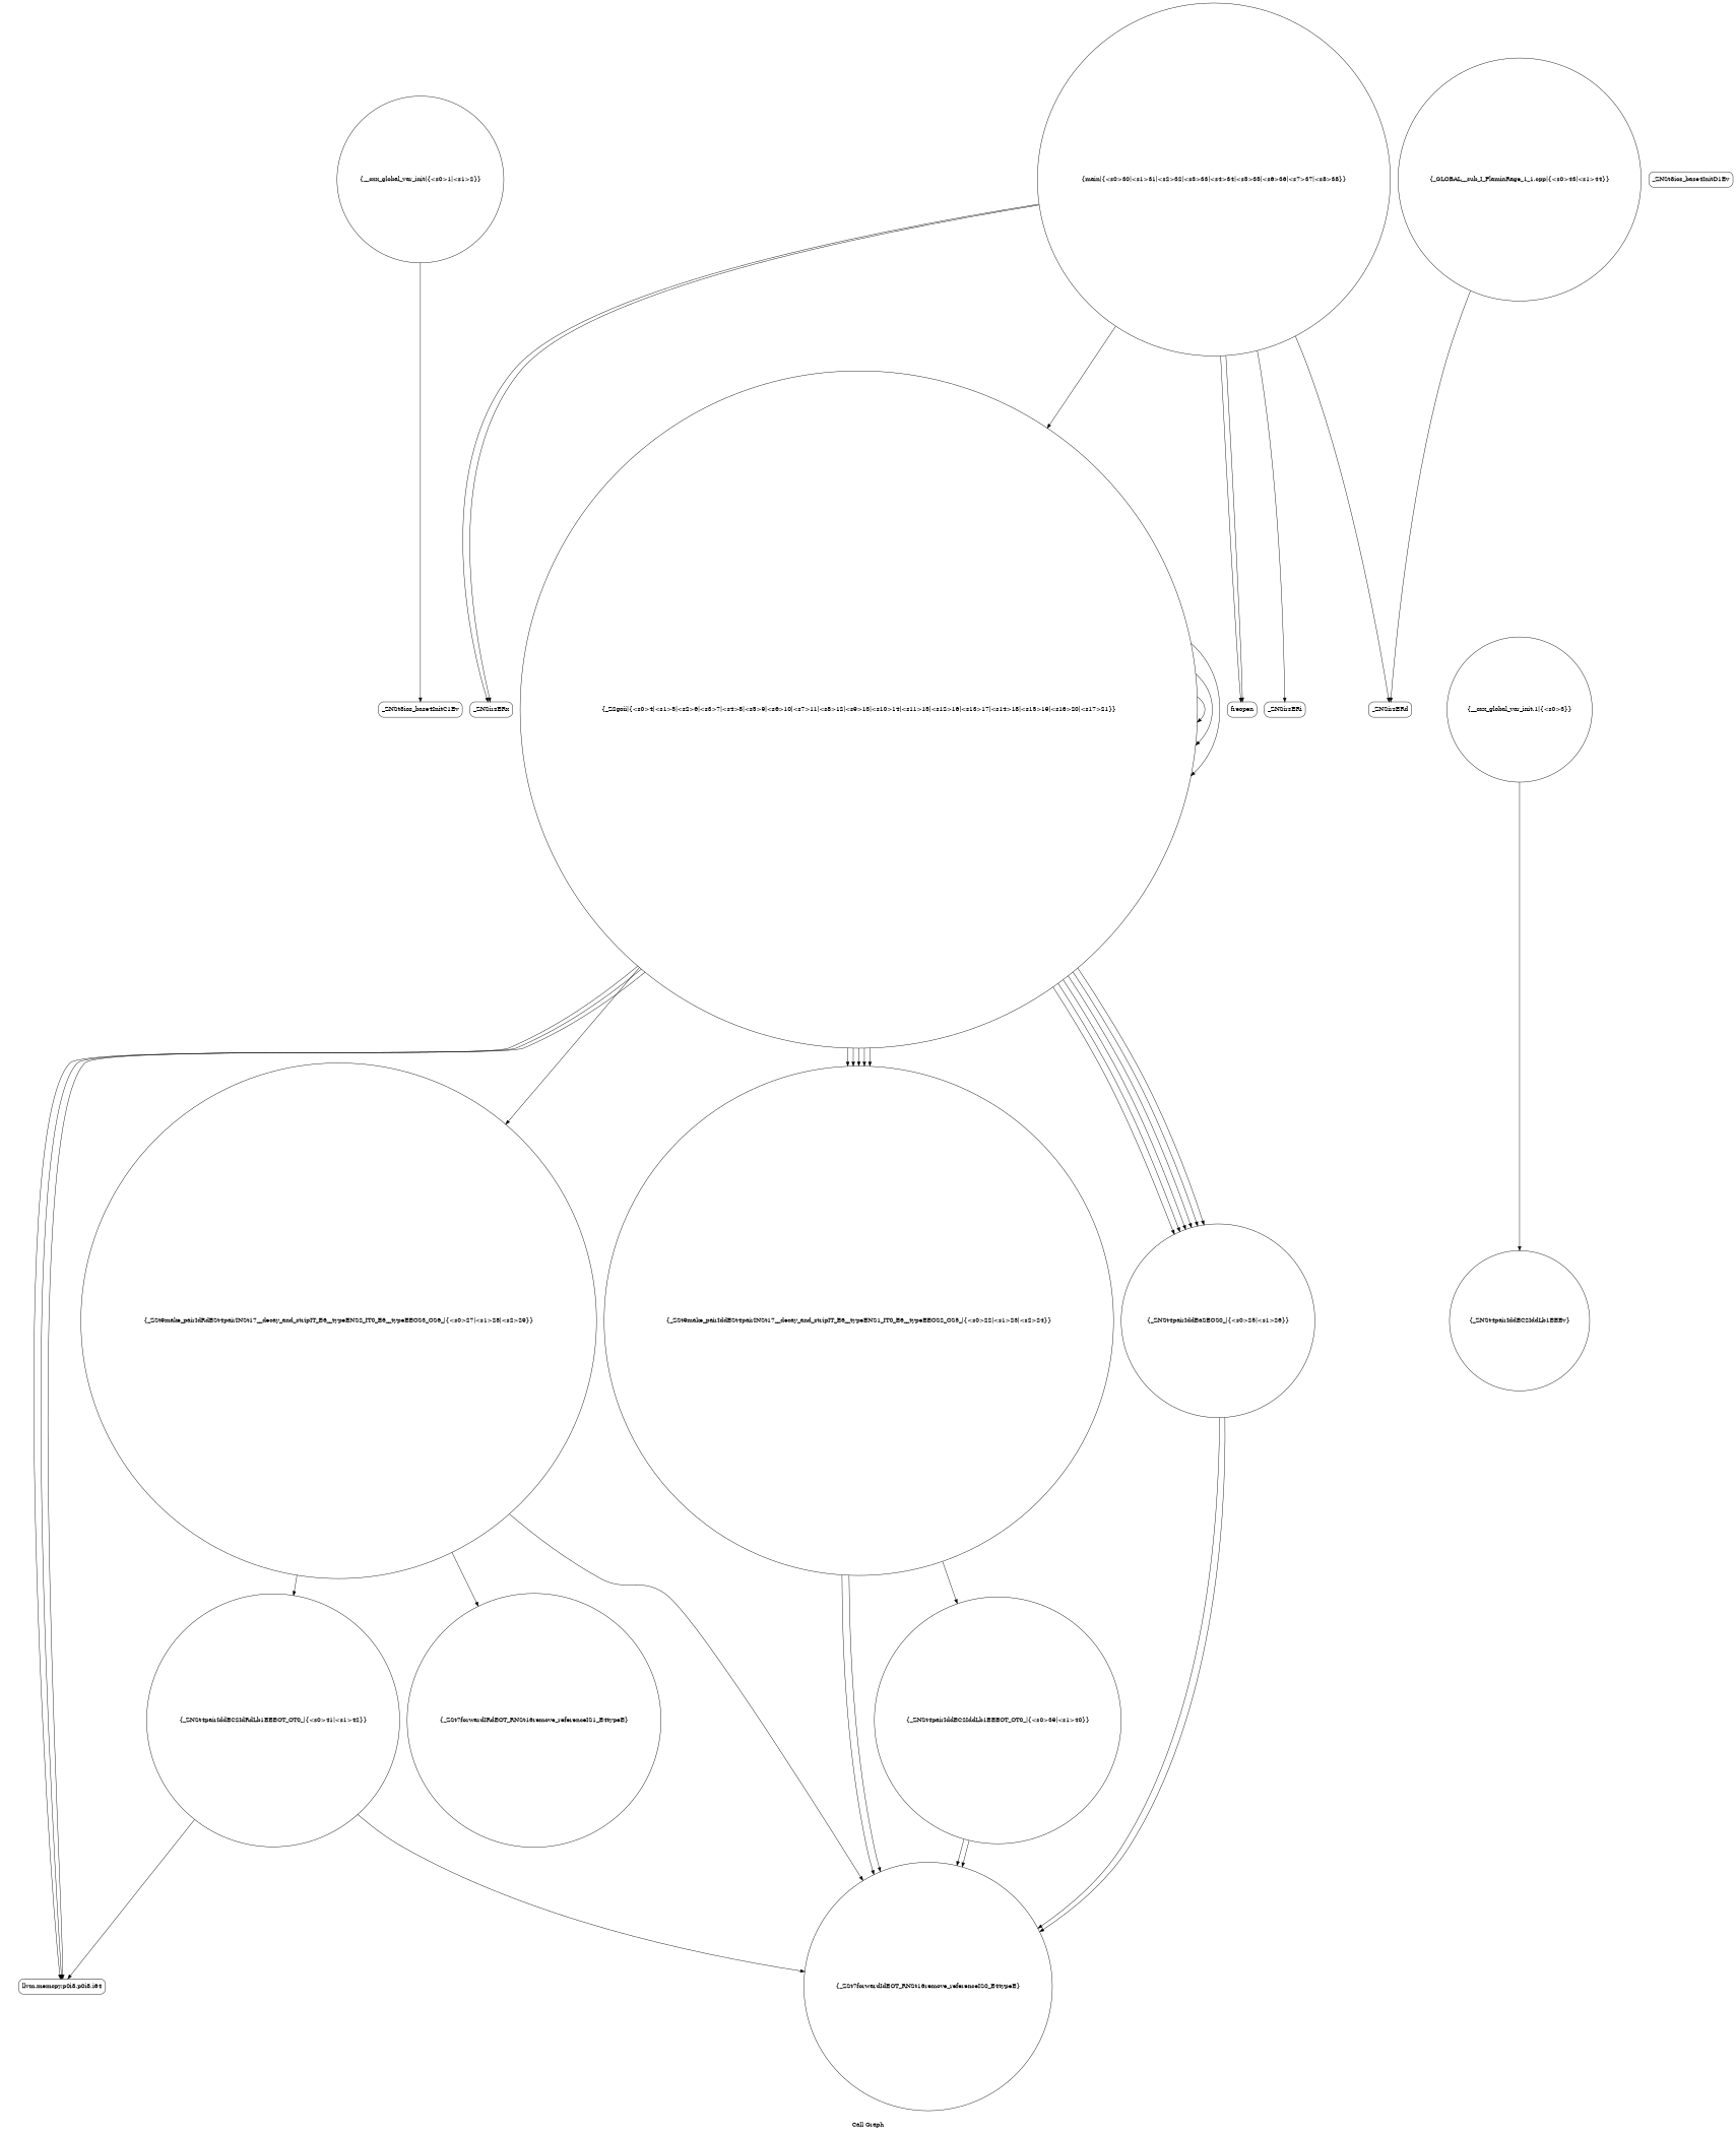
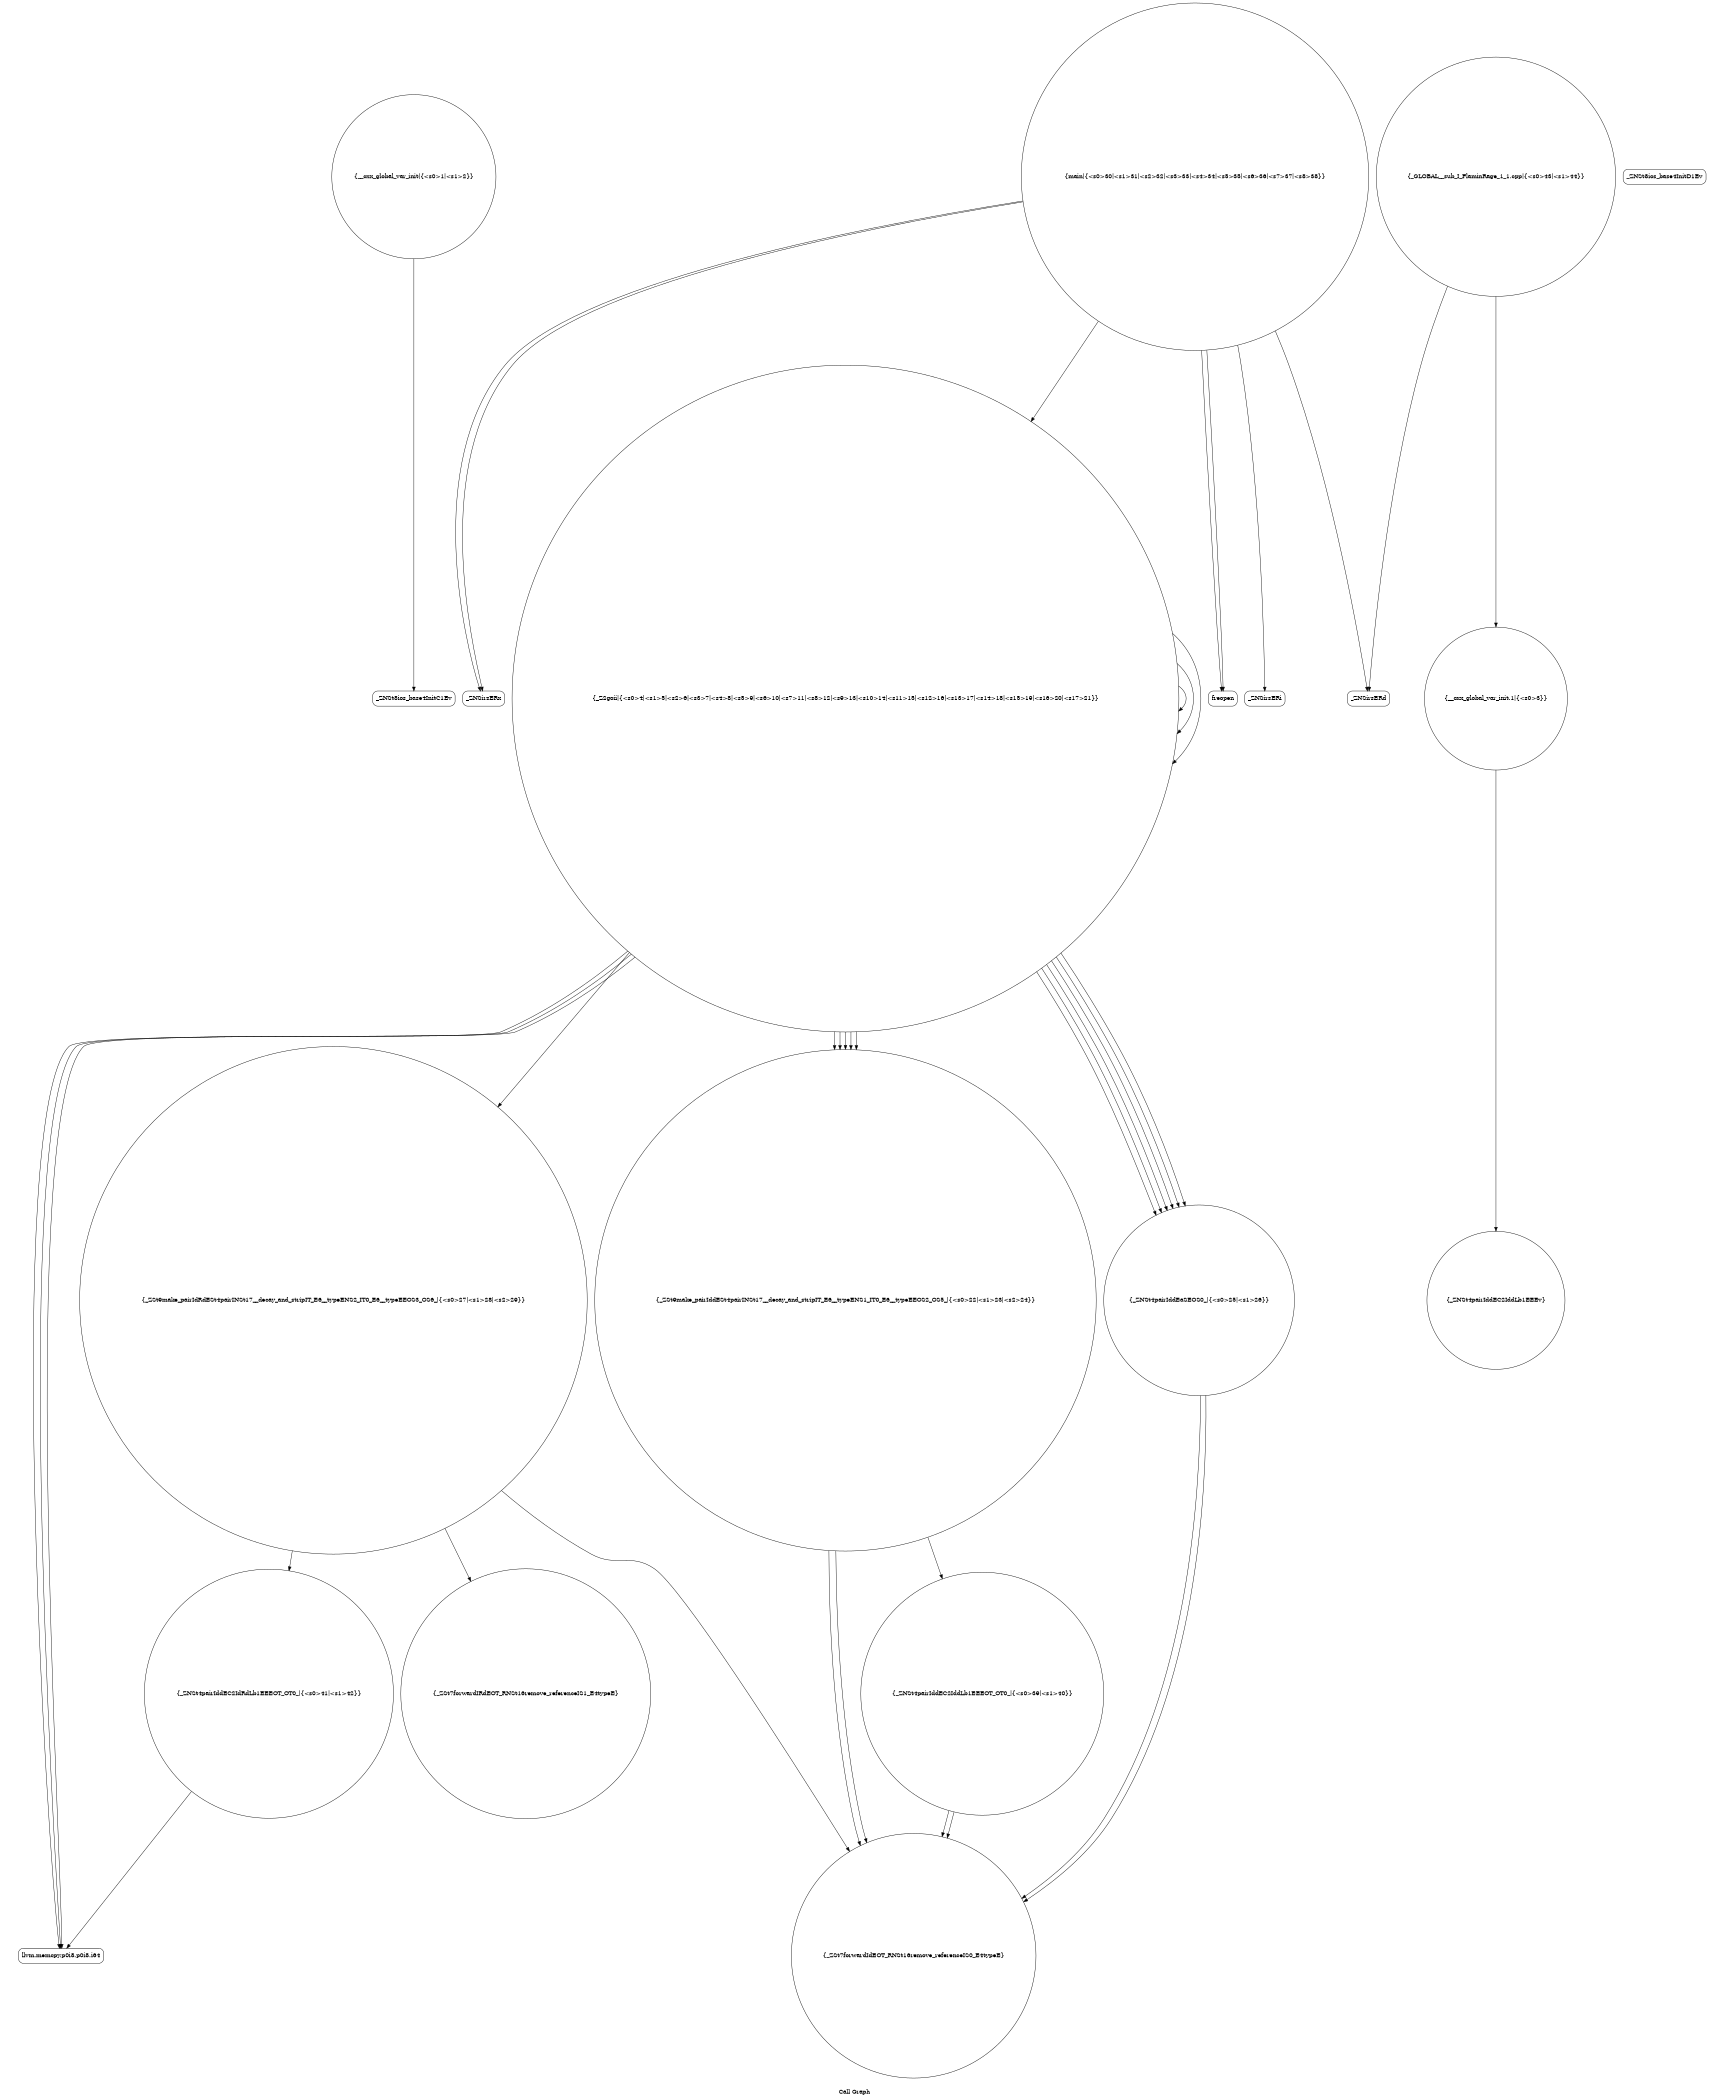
  digraph {
    label="Call Graph"
    node [shape=circle]
    edge [color=black tailport=s0]
    n1 [label="{__cxx_global_var_init|{<s0>1|<s1>2}}"]
    n2 [label="{_ZNSt8ios_base4InitC1Ev}" shape=Mrecord]
    n3 [label="{_ZSt9make_pairIddESt4pairINSt17__decay_and_stripIT_E6__typeENS1_IT0_E6__typeEEOS2_OS5_|{<s0>22|<s1>23|<s2>24}}"]
    n4 [label="{_ZSt7forwardIdEOT_RNSt16remove_referenceIS0_E4typeE}"]
    n5 [label="{_ZNSt4pairIddEC2IddLb1EEEOT_OT0_|{<s0>39|<s1>40}}"]
    n6 [label="{_ZNSirsERd}" shape=Mrecord]
    n7 [label="{_GLOBAL__sub_I_FlaminRage_1_1.cpp|{<s0>43|<s1>44}}"]
    n8 [label="{__cxx_global_var_init.1|{<s0>3}}"]
    n9 [label="{_ZNSt4pairIddEC2IddLb1EEEv}"]
    n10 [label="{_ZNSt8ios_base4InitD1Ev}" shape=Mrecord]
    n11 [label="{llvm.memcpy.p0i8.p0i8.i64}" shape=Mrecord]
    n12 [label="{main|{<s0>30|<s1>31|<s2>32|<s3>33|<s4>34|<s5>35|<s6>36|<s7>37|<s8>38}}"]
    n13 [label="{freopen}" shape=Mrecord]
    n14 [label="{_ZNSirsERi}" shape=Mrecord]
    n15 [label="{_ZNSirsERx}" shape=Mrecord]
    n16 [label="{_Z2goii|{<s0>4|<s1>5|<s2>6|<s3>7|<s4>8|<s5>9|<s6>10|<s7>11|<s8>12|<s9>13|<s10>14|<s11>15|<s12>16|<s13>17|<s14>18|<s15>19|<s16>20|<s17>21}}"]
    n17 [label="{_ZNSt4pairIddEaSEOS0_|{<s0>25|<s1>26}}"]
    n18 [label="{_ZSt9make_pairIdRdESt4pairINSt17__decay_and_stripIT_E6__typeENS2_IT0_E6__typeEEOS3_OS6_|{<s0>27|<s1>28|<s2>29}}"]
    n19 [label="{_ZNSt4pairIddEC2IdRdLb1EEEOT_OT0_|{<s0>41|<s1>42}}"]
    n20 [label="{_ZSt7forwardIRdEOT_RNSt16remove_referenceIS1_E4typeE}"]
    n1 -> n2
    n3 -> n4
    n3 -> n4 [tailport=s1]
    n3 -> n5 [tailport=s2]
    n5 -> n4
    n5 -> n4 [tailport=s1]
    n7 -> n6
+   n7 -> n8 [tailport=s1]
    n8 -> n9
    n12 -> n6 [tailport=s3]
    n12 -> n13
    n12 -> n13 [tailport=s1]
    n12 -> n14 [tailport=s2]
    n12 -> n15 [tailport=s4]
    n12 -> n15 [tailport=s5]
    n12 -> n16 [tailport=s7]
    n16 -> n3
    n16 -> n3 [tailport=s2]
    n16 -> n3 [tailport=s4]
    n16 -> n3 [tailport=s8]
    n16 -> n3 [tailport=s13]
    n16 -> n11 [tailport=s6]
    n16 -> n11 [tailport=s7]
    n16 -> n11 [tailport=s17]
    n16 -> n16 [tailport=s10]
    n16 -> n16 [tailport=s11]
    n16 -> n16 [tailport=s12]
    n16 -> n17 [tailport=s1]
    n16 -> n17 [tailport=s3]
    n16 -> n17 [tailport=s5]
    n16 -> n17 [tailport=s9]
    n16 -> n17 [tailport=s14]
    n16 -> n17 [tailport=s16]
    n16 -> n18 [tailport=s15]
    n17 -> n4
    n17 -> n4 [tailport=s1]
    n18 -> n4
    n18 -> n19 [tailport=s2]
    n18 -> n20 [tailport=s1]
-   n19 -> n4
    n19 -> n11 [tailport=s1]
  }
